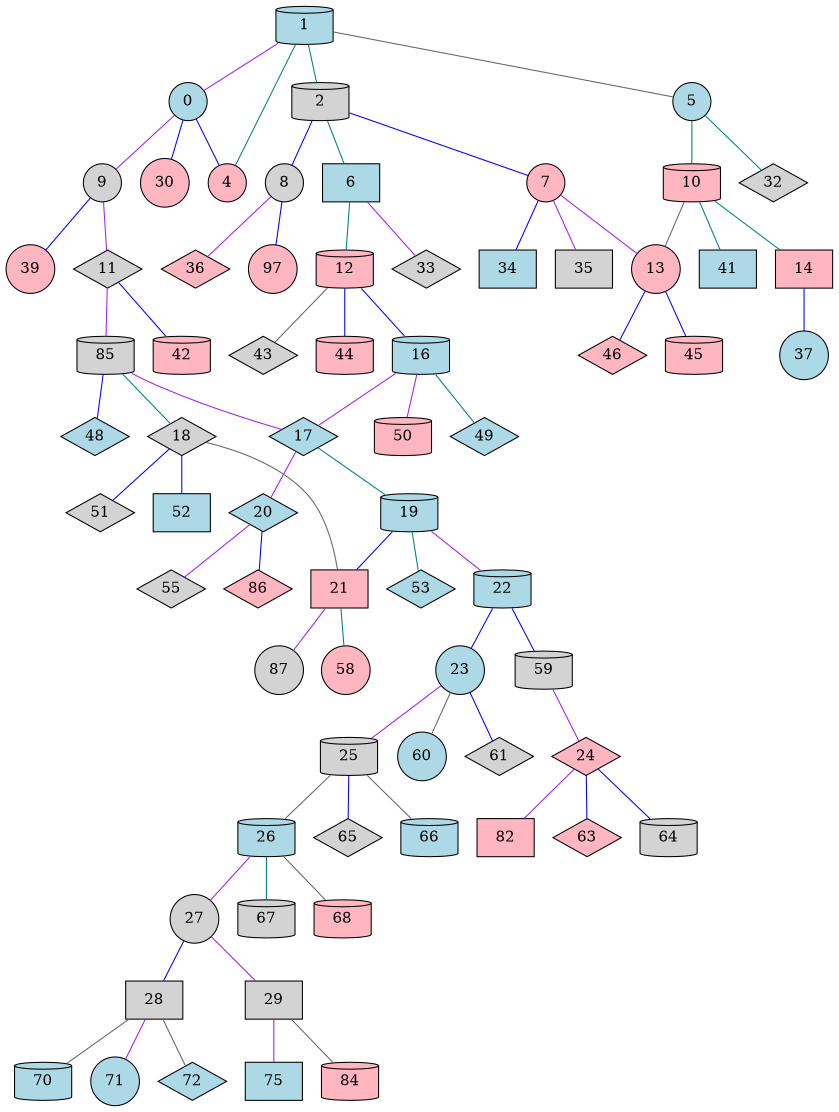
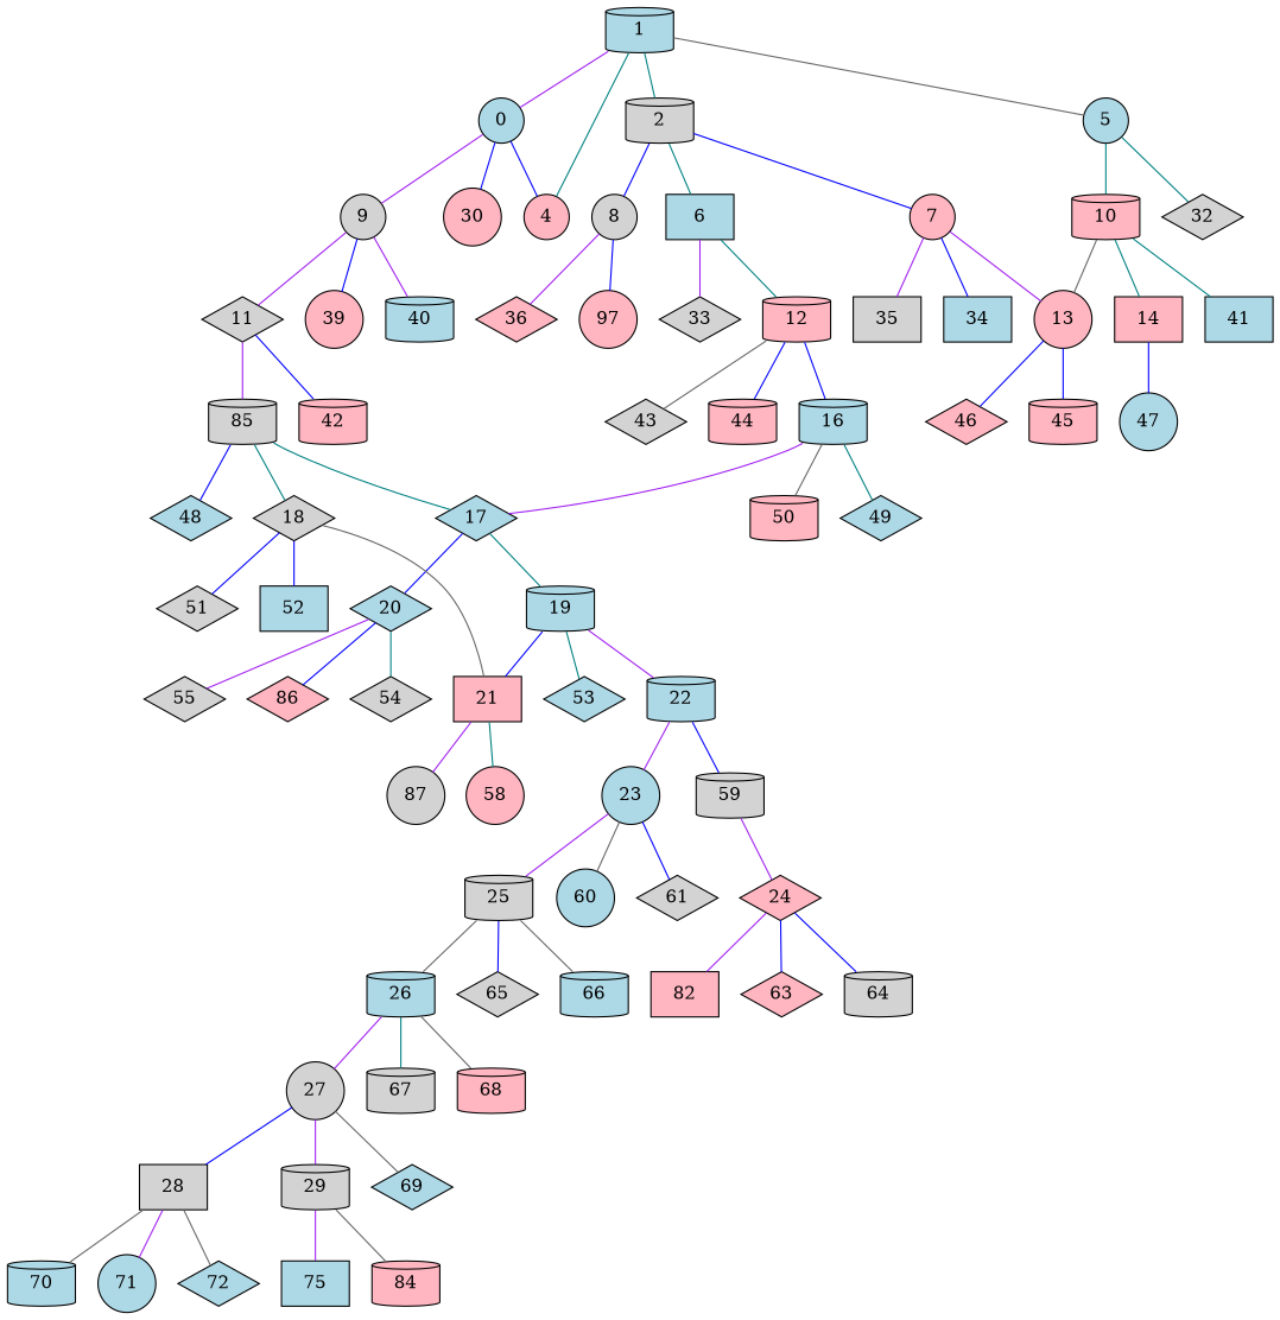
  graph {
    node [chem=H fillcolor=lightblue shape=cylinder style=filled]
    edge [color=blue valence=1]
    1 [chem=C]
    2 [chem=C fillcolor=lightgrey]
    n3 [chem=C label=0 shape=circle]
    4 [chem=O fillcolor=lightpink shape=circle]
    5 [chem=C shape=circle]
    6 [chem=C shape=box]
    7 [chem=C fillcolor=lightpink shape=circle]
    8 [chem=C fillcolor=lightgrey shape=circle]
    9 [chem=C fillcolor=lightgrey shape=circle]
    30 [fillcolor=lightpink shape=circle]
    10 [chem=C fillcolor=lightpink]
    32 [fillcolor=lightgrey shape=diamond]
    12 [chem=C fillcolor=lightpink]
    33 [fillcolor=lightgrey shape=diamond]
    13 [chem=C fillcolor=lightpink shape=circle]
    34 [shape=box]
    35 [fillcolor=lightgrey shape=box]
    36 [fillcolor=lightpink shape=diamond]
    n19 [fillcolor=lightpink label=97 shape=circle]
    11 [chem=C fillcolor=lightgrey shape=diamond]
    39 [fillcolor=lightpink shape=circle]
+   40
    14 [chem=O fillcolor=lightpink shape=box]
    41 [shape=box]
    n25 [chem=C fillcolor=lightgrey label=85]
    42 [fillcolor=lightpink]
    16 [chem=C]
    43 [fillcolor=lightgrey shape=diamond]
    44 [fillcolor=lightpink]
    45 [fillcolor=lightpink]
    46 [fillcolor=lightpink shape=diamond]
-   47 [shape=circle label=37]
+   47 [shape=circle]
    17 [chem=C shape=diamond]
    18 [chem=C fillcolor=lightgrey shape=diamond]
    48 [shape=diamond]
    49 [shape=diamond]
    50 [fillcolor=lightpink]
    19 [chem=C]
    20 [chem=C shape=diamond]
    21 [chem=C fillcolor=lightpink shape=box]
    51 [fillcolor=lightgrey shape=diamond]
    52 [shape=box]
    22 [chem=C]
    53 [shape=diamond]
+   54 [fillcolor=lightgrey shape=diamond]
    55 [fillcolor=lightgrey shape=diamond]
    n47 [fillcolor=lightpink label=86 shape=diamond]
    n48 [fillcolor=lightgrey label=87 shape=circle]
    58 [fillcolor=lightpink shape=circle]
    23 [chem=C shape=circle]
    59 [fillcolor=lightgrey]
    25 [chem=C fillcolor=lightgrey]
    60 [shape=circle]
    61 [fillcolor=lightgrey shape=diamond]
    24 [chem=C fillcolor=lightpink shape=diamond]
    n56 [fillcolor=lightpink label=82 shape=box]
    63 [fillcolor=lightpink shape=diamond]
    64 [fillcolor=lightgrey]
    26 [chem=C]
    65 [fillcolor=lightgrey shape=diamond]
    66
    27 [chem=C fillcolor=lightgrey shape=circle]
    67 [fillcolor=lightgrey]
    68 [fillcolor=lightpink]
    28 [chem=C fillcolor=lightgrey shape=box]
-   29 [chem=C fillcolor=lightgrey shape=box]
+   29 [chem=C fillcolor=lightgrey]
+   69 [shape=diamond]
    70
    71 [shape=circle]
    72 [shape=diamond]
    n71 [fillcolor=lightpink label=84]
    75 [shape=box]
    1 -- 2 [color=teal]
    1 -- n3 [color=purple]
    1 -- 4 [color=teal]
    1 -- 5 [color=gray40]
    2 -- 6 [color=teal]
    2 -- 7
    2 -- 8
    n3 -- 4
    n3 -- 9 [color=purple]
    n3 -- 30
    5 -- 10 [color=teal]
    5 -- 32 [color=teal]
    6 -- 12 [color=teal]
    6 -- 33 [color=purple]
    7 -- 13 [color=purple]
    7 -- 34
    7 -- 35 [color=purple]
    8 -- 36 [color=purple]
    8 -- n19
    9 -- 11 [color=purple]
    9 -- 39
+   9 -- 40 [color=purple]
    10 -- 13 [color=gray40]
    10 -- 14 [color=teal]
    10 -- 41 [color=teal]
    12 -- 16
    12 -- 43 [color=gray40]
    12 -- 44
    13 -- 45
    13 -- 46
    11 -- n25 [color=purple]
    11 -- 42
    14 -- 47
-   n25 -- 17 [color=purple]
+   n25 -- 17 [color=teal]
    n25 -- 18 [color=teal]
    n25 -- 48
    16 -- 17 [color=purple]
    16 -- 49 [color=teal]
-   16 -- 50 [color=purple]
+   16 -- 50 [color=gray40]
    17 -- 19 [color=teal]
-   17 -- 20 [color=purple]
+   17 -- 20
    18 -- 21 [color=gray40]
    18 -- 51
    18 -- 52
    19 -- 21
    19 -- 22 [color=purple]
    19 -- 53 [color=teal]
+   20 -- 54 [color=teal]
    20 -- 55 [color=purple]
    20 -- n47
    21 -- n48 [color=purple]
    21 -- 58 [color=teal]
-   22 -- 23
+   22 -- 23 [color=purple]
    22 -- 59
    23 -- 25 [color=purple]
    23 -- 60 [color=gray40]
    23 -- 61
    59 -- 24 [color=purple]
    25 -- 26 [color=gray40]
    25 -- 65
    25 -- 66 [color=gray40]
    24 -- n56 [color=purple]
    24 -- 63
    24 -- 64
    26 -- 27 [color=purple]
    26 -- 67 [color=teal]
    26 -- 68 [color=gray40]
    27 -- 28
    27 -- 29 [color=purple]
+   27 -- 69 [color=gray40]
    28 -- 70 [color=gray40]
    28 -- 71 [color=purple]
    28 -- 72 [color=gray40]
    29 -- n71 [color=gray40]
    29 -- 75 [color=purple]
  }
